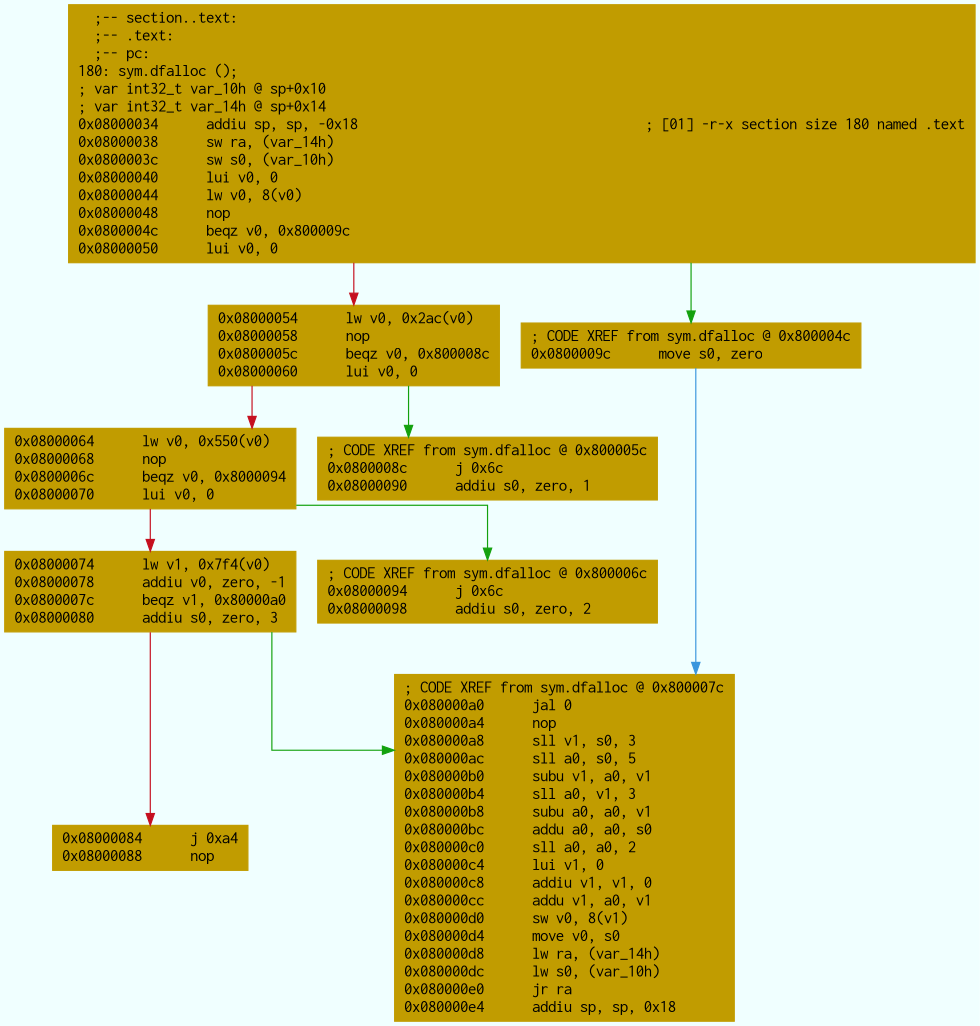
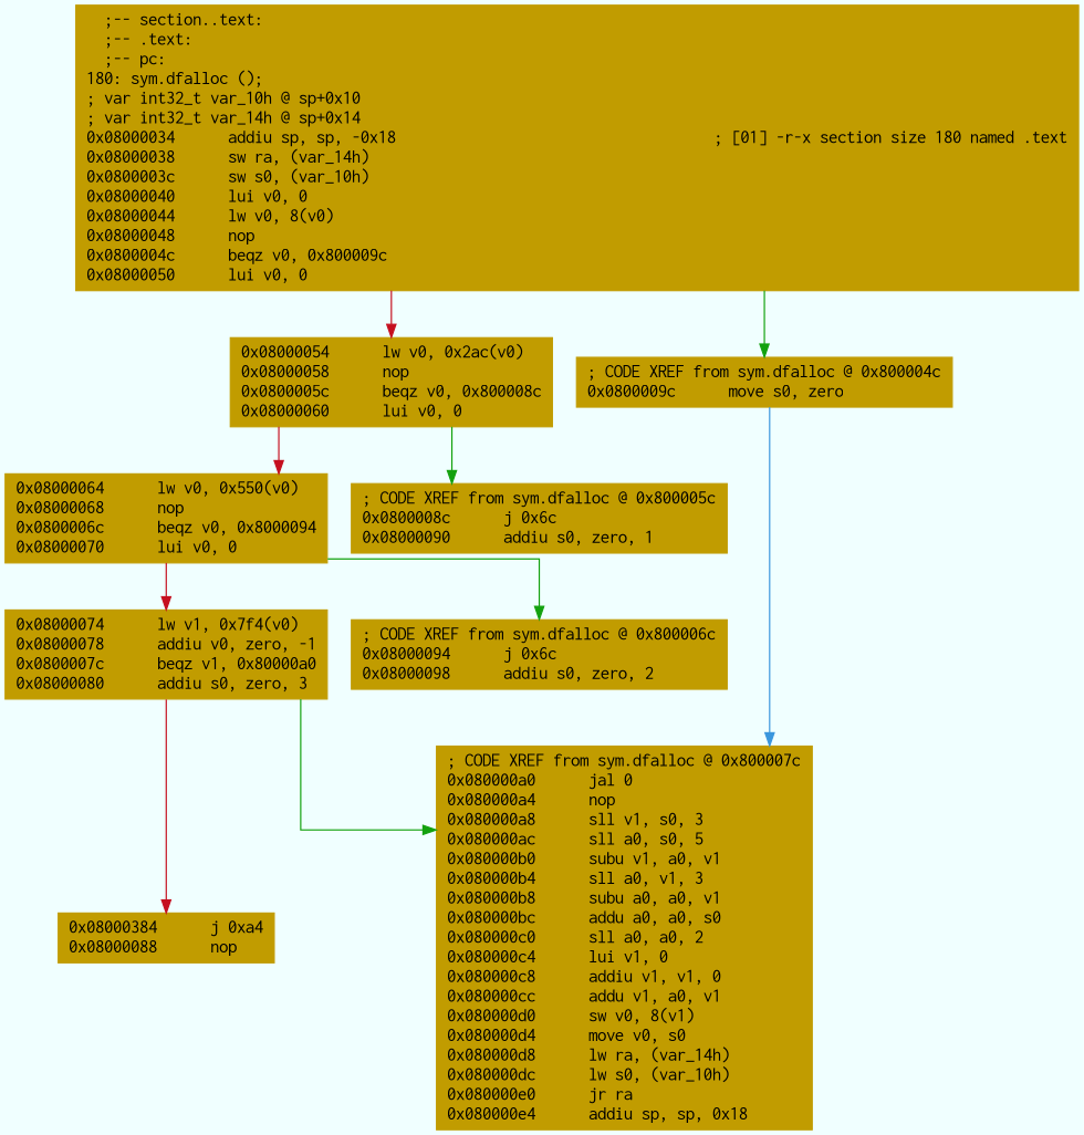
  digraph {
    bgcolor=azure
    fontname=Courier
    fontsize=8
    splines=ortho
    node [color="#c19c00" fillcolor="#c19c00" fontname=Courier shape=box style=filled]
    edge [arrowhead=normal color="#c50f1f"]
    n1 [label="  ;-- section..text:\l  ;-- .text:\l  ;-- pc:\l180: sym.dfalloc ();\l; var int32_t var_10h @ sp+0x10\l; var int32_t var_14h @ sp+0x14\l0x08000034      addiu sp, sp, -0x18                                    ; [01] -r-x section size 180 named .text\l0x08000038      sw ra, (var_14h)\l0x0800003c      sw s0, (var_10h)\l0x08000040      lui v0, 0\l0x08000044      lw v0, 8(v0)\l0x08000048      nop\l0x0800004c      beqz v0, 0x800009c\l0x08000050      lui v0, 0\l"]
    n2 [label="0x08000054      lw v0, 0x2ac(v0)\l0x08000058      nop\l0x0800005c      beqz v0, 0x800008c\l0x08000060      lui v0, 0\l"]
    n3 [label="; CODE XREF from sym.dfalloc @ 0x800004c\l0x0800009c      move s0, zero\l"]
    n4 [label="0x08000064      lw v0, 0x550(v0)\l0x08000068      nop\l0x0800006c      beqz v0, 0x8000094\l0x08000070      lui v0, 0\l"]
    n5 [label="; CODE XREF from sym.dfalloc @ 0x800005c\l0x0800008c      j 0x6c\l0x08000090      addiu s0, zero, 1\l"]
    n6 [label="0x08000074      lw v1, 0x7f4(v0)\l0x08000078      addiu v0, zero, -1\l0x0800007c      beqz v1, 0x80000a0\l0x08000080      addiu s0, zero, 3\l"]
    n7 [label="; CODE XREF from sym.dfalloc @ 0x800006c\l0x08000094      j 0x6c\l0x08000098      addiu s0, zero, 2\l"]
-   n8 [label="0x08000084      j 0xa4\l0x08000088      nop\l"]
+   n8 [label="0x08000384      j 0xa4\l0x08000088      nop\l"]
    n9 [label="; CODE XREF from sym.dfalloc @ 0x800007c\l0x080000a0      jal 0\l0x080000a4      nop\l0x080000a8      sll v1, s0, 3\l0x080000ac      sll a0, s0, 5\l0x080000b0      subu v1, a0, v1\l0x080000b4      sll a0, v1, 3\l0x080000b8      subu a0, a0, v1\l0x080000bc      addu a0, a0, s0\l0x080000c0      sll a0, a0, 2\l0x080000c4      lui v1, 0\l0x080000c8      addiu v1, v1, 0\l0x080000cc      addu v1, a0, v1\l0x080000d0      sw v0, 8(v1)\l0x080000d4      move v0, s0\l0x080000d8      lw ra, (var_14h)\l0x080000dc      lw s0, (var_10h)\l0x080000e0      jr ra\l0x080000e4      addiu sp, sp, 0x18\l"]
    n1 -> n2
    n1 -> n3 [color="#13a10e"]
    n2 -> n4
    n2 -> n5 [color="#13a10e"]
    n3 -> n9 [color="#3a96dd"]
    n4 -> n6
    n4 -> n7 [color="#13a10e"]
    n6 -> n8
    n6 -> n9 [color="#13a10e"]
  }
